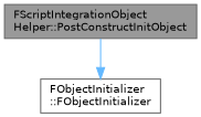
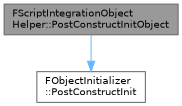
  digraph {
    rankdir=TB
    node [fontname=Helvetica fontsize=10 shape=box style=filled]
    n1 [color=gray40 fillcolor=grey60 fontcolor=black height=0.2 label="FScriptIntegrationObject\lHelper::PostConstructInitObject" width=0.4]
-   n2 [color=grey40 fillcolor=white height=0.2 label="FObjectInitializer\l::FObjectInitializer" width=0.4]
+   n2 [color=grey40 fillcolor=white height=0.2 label="FObjectInitializer\l::PostConstructInit" width=0.4]
    n1 -> n2 [color=steelblue1 fontname=Helvetica fontsize=10 labelfontname=Helvetica labelfontsize=10 style=solid]
  }
